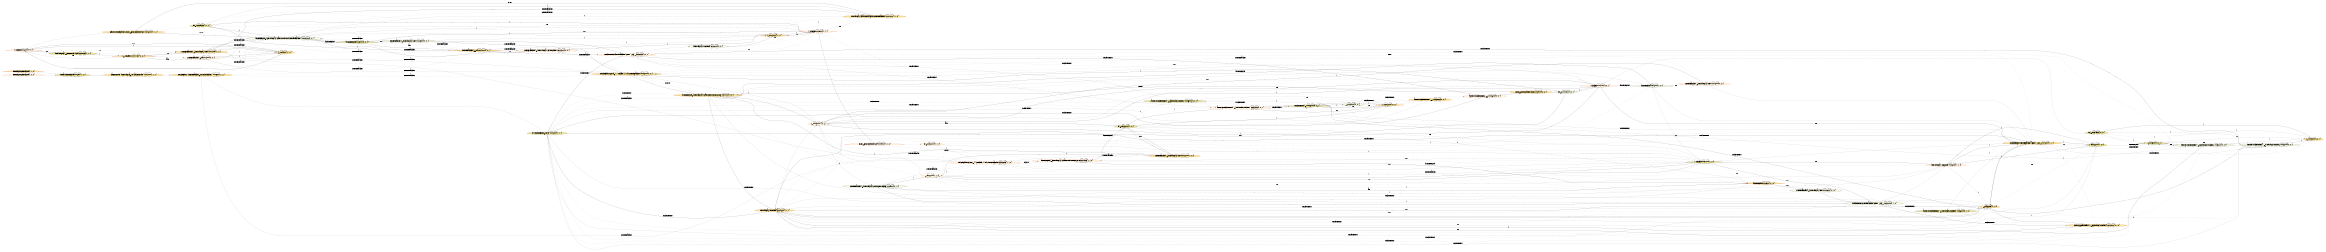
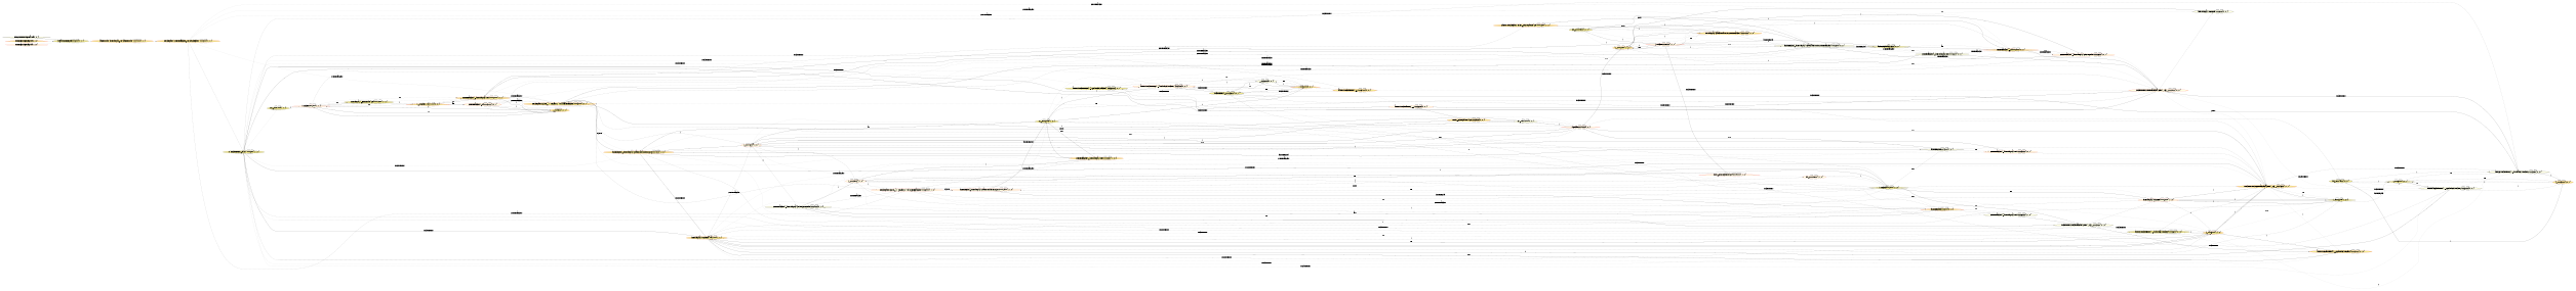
  digraph {
    rankdir=LR
    node [color=red fillcolor=khaki shape=ellipse style=filled]
    edge [arrowhead=dot style=solid]
+   n1 [color=black fillcolor=lightyellow label="testNoCurrentHostDuringNormalMode['0', '0', '1']" shape=diamond]
    n2 [color=black label="boolean disconnectRequired@@@3@@@['1', '1', '1']"]
    n3 [label="StaticHostProvider(( hostProviderArray = new StaticHostProvider((((@@@4@@@['1', '1', '1']"]
    n4 [label="newList = getServerAddresses((byte)8)@@@39@@@['0', '0', '1']"]
    n5 [color=black fillcolor=lightyellow label="int i = 0@@@40@@@['0', '0', '1']"]
    n6 [label="disconnectRequired = hostProviderArray(i(.updateServerList(newList,myServer)@@@44@@@['1', '0', '1']"]
    n7 [fillcolor=lightyellow label="i < numClients@@@41@@@['0', '0', '1']" shape=diamond]
    n8 [fillcolor=lightyellow label="i++@@@42@@@['1', '0', '1']"]
    n9 [label="InetSocketAddress myServer = (i < (numClients / 2))? null: curHostForEachClient(i(@@@43@@@['0', '0', '1']"]
    n10 [label="hostProviderArray(i(.onConnected()@@@47@@@['1', '1', '1']"]
    n11 [color=black fillcolor=lightyellow label="disconnectRequired@@@45@@@['1', '0', '1']" shape=diamond]
    n12 [label="i++@@@36@@@['1', '1', '0']"]
    n13 [fillcolor=lightyellow label="assertTrue(numClientsPerHost(8( == 0)@@@38@@@['0', '0', '1']"]
    n14 [label="numClientsPerHost(curHostForEachClient(i(.getPort() - 1235(++@@@46@@@['1', '1', '1']"]
    n15 [color=black label="int i = 0@@@49@@@['0', '0', '1']"]
    n16 [color=black fillcolor=lightyellow label="assertTrue(numClientsPerHost(i( <= upperboundCPS(numClients,8))@@@52@@@['0', '0', '1']"]
    n17 [color=black fillcolor=lightyellow label="assertTrue(numClientsPerHost(i( >= lowerboundCPS(numClients,8))@@@53@@@['0', '0', '1']"]
    n18 [color=black label="assertTrue(numClientsPerHost(i( >= lowerboundCPS(numClients,9))@@@38@@@['0', '1', '0']"]
-   n19 [color=black label="i < 9@@@33@@@['1', '0', '0']"]
+   n19 [color=black label="i < 9@@@33@@@['1', '0', '0']" shape=diamond]
    n20 [label="assertTrue(numClientsPerHost(i( <= upperboundCPS(numClients,9))@@@37@@@['0', '1', '0']"]
    n21 [fillcolor=lightyellow label="i++@@@22@@@['1', '1', '0']"]
    n22 [fillcolor=lightyellow label="InetSocketAddress myServer = (i < (numClients / 2))? null: curHostForEachClient(i(@@@23@@@['1', '1', '0']"]
    n23 [color=black fillcolor=lightyellow label="curHostForEachClient(i( = hostProviderArray(i(.getServerAtCurrentIndex()@@@29@@@['0', '1', '0']"]
    n24 [label="i++@@@51@@@['0', '0', '1']"]
    n25 [color=black label="i < 8@@@50@@@['0', '0', '1']" shape=diamond]
    n26 [fillcolor=lightyellow label="curHostForEachClient(i( = hostProviderArray(i(.next(0)@@@45@@@['0', '0', '1']"]
    n27 [color=black label="i < numClients@@@21@@@['1', '1', '0']" shape=diamond]
    n28 [fillcolor=lightyellow label="hostProviderArray(i(.onConnected()@@@32@@@['1', '1', '0']"]
    n29 [fillcolor=lightyellow label="disconnectRequired = hostProviderArray(i(.updateServerList(newList,myServer)@@@24@@@['1', '1', '0']"]
    n30 [label="disconnectRequired@@@25@@@['0', '1', '0']" shape=diamond]
    n31 [color=black label="int i = 0@@@30@@@['1', '0', '1']"]
    n32 [color=black fillcolor=lightyellow label="numClientsPerHost(curHostForEachClient(i(.getPort() - 1235(++@@@31@@@['0', '1', '0']"]
    n33 [color=black fillcolor=lightyellow label="curHostForEachClient(i( = hostProviderArray(i(.next(0)@@@26@@@['0', '1', '0']"]
    n34 [color=black label="assertTrue(numClientsPerHost(i( <= upperboundCPS(numClients,7))@@@33@@@['0', '0', '1']"]
    n35 [fillcolor=lightyellow label="assertTrue(numClientsPerHost(i( >= lowerboundCPS(numClients,7))@@@34@@@['0', '0', '1']"]
    n36 [label="i < 7@@@31@@@['0', '0', '1']" shape=diamond]
    n37 [label="curHostForEachClient(i( = hostProviderArray(i(.next(0)@@@25@@@['1', '0', '0']"]
    n38 [color=black fillcolor=lightyellow label="disconnectRequired = hostProviderArray(i(.updateServerList(newList,curHostForEachClient(i()@@@22@@@['0', '0', '1']"]
    n39 [color=black label="disconnectRequired@@@23@@@['0', '0', '1']" shape=diamond]
    n40 [label="curHostForEachClient(i( == null@@@24@@@['0', '0', '1']" shape=diamond]
    n41 [color=black fillcolor=lightyellow label="curHostForEachClient(i( = hostProviderArray(i(.next(0)@@@23@@@['0', '0', '1']"]
    n42 [fillcolor=lightyellow label="curHostForEachClient(i( = hostProviderArray(i(.getServerAtIndex(0)@@@25@@@['0', '0', '1']"]
-   n43 [label="i++@@@21@@@['1', '1', '1']" shape=diamond]
+   n43 [label="i++@@@21@@@['1', '1', '1']"]
    n44 [fillcolor=lightyellow label="numClientsPerHost(curHostForEachClient(i(.getPort() - 1235(++@@@27@@@['0', '0', '1']"]
    n45 [label="hostProviderArray(i(.updateServerList(newList,curHostForEachClient(i()@@@17@@@['1', '1', '0']"]
    n46 [fillcolor=lightyellow label="i < numClients@@@20@@@['1', '1', '1']" shape=diamond]
    n47 [label="assertTrue(numClientsPerHost(7( == 0)@@@37@@@['0', '0', '1']"]
    n48 [color=black fillcolor=lightyellow label="hostProviderArray(i(.onConnected()@@@28@@@['0', '0', '1']"]
    n49 [color=black label="int i = 0@@@19@@@['1', '1', '1']"]
    n50 [fillcolor=lightyellow label="newList = getServerAddresses((byte)9)@@@19@@@['1', '1', '0']" shape=diamond]
    n51 [label="testReconfigDuringReconfigMode['0', '1', '0']" shape=diamond]
    n52 [fillcolor=lightyellow label="curHostForEachClient(i( = null@@@15@@@['0', '0', '1']"]
    n53 [label="i++@@@9@@@['1', '1', '1']"]
    n54 [fillcolor=lightyellow label="i < numClients@@@8@@@['1', '1', '1']" shape=diamond]
-   n55 [color=black label="numClientsPerHost(i( = 0@@@35@@@['0', '0', '1']" shape=diamond]
+   n55 [color=black label="numClientsPerHost(i( = 0@@@35@@@['0', '0', '1']"]
    n56 [label="Collection<InetSocketAddress> newList = getServerAddresses((byte)7)@@@18@@@['1', '1', '1']"]
    n57 [color=black fillcolor=lightyellow label="i++@@@32@@@['0', '0', '1']"]
    n58 [label="i >= (numClients / 2)@@@11@@@['0', '0', '1']" shape=diamond]
    n59 [label="curHostForEachClient(i( = hostProviderArray(i(.next(0)@@@12@@@['1', '1', '1']"]
    n60 [fillcolor=lightyellow label="int i = 0@@@20@@@['1', '1', '0']"]
    n61 [label="InetSocketAddress(( curHostForEachClient = new InetSocketAddress((((@@@5@@@['1', '1', '1']"]
    n62 [color=black label="int(( numClientsPerHost = new int((((@@@6@@@['1', '1', '1']"]
+   n63 [color=black label="int i = 0@@@7@@@['1', '1', '1']"]
    n64 [color=black label="hostProviderArray(i( = getHostProvider((byte)9)@@@10@@@['1', '1', '1']"]
    n65 [fillcolor=lightyellow label="testReconfigDuringReconfigMode['1', '0', '0']" shape=diamond]
+   n1 -> n2 [arrowhead=odot]
    n2 -> n3 [arrowhead=odot style=dashed]
    n3 -> n61 [style=dotted]
    n4 -> n5 [arrowhead=odot]
    n4 -> n6 [label=newList]
    n5 -> n7 [style=dashed]
    n5 -> n7 [label=i]
    n5 -> n8 [label=i]
    n5 -> n9 [arrowhead=odot label=i]
    n6 -> n10 [arrowhead=odot label=numClientsPerHost]
    n6 -> n11 [label=disconnectRequired]
    n6 -> n11 [arrowhead=odot style=dashed]
    n6 -> n12 [label=numClientsPerHost style=dashed]
    n7 -> n6 [label=true style=dotted]
    n7 -> n8 [arrowhead=odot label=true]
    n7 -> n9 [style=dashed]
    n7 -> n9 [label=true style=dotted]
-   n7 -> n10 [arrowhead=odot label=true]
-   n7 -> n11 [arrowhead=odot label=disconnectRequired]
+   n7 -> n43 [arrowhead=odot label=true]
+   n7 -> n11 [arrowhead=odot label=true]
    n7 -> n14 [label=true]
    n7 -> n15 [arrowhead=odot style=dashed]
    n8 -> n6 [arrowhead=odot]
    n8 -> n7 [label=i]
    n8 -> n7 [arrowhead=odot style=dashed]
    n8 -> n9 [label=i style=dashed]
    n8 -> n21 [arrowhead=odot label=i style=dashed]
    n8 -> n22 [label=curHostForEachClient style=dotted]
    n8 -> n23 [label=0 style=dashed]
    n9 -> n6 [arrowhead=odot]
    n9 -> n6 [arrowhead=odot label=myServer style=dotted]
    n10 -> n8 [style=dashed]
    n10 -> n12 [arrowhead=odot label=true]
    n10 -> n12
    n10 -> n16 [arrowhead=odot label=0]
    n10 -> n18 [arrowhead=odot label=true style=dotted]
    n10 -> n20 [label=true]
    n10 -> n20 [style=dotted]
    n11 -> n14 [style=dashed]
    n11 -> n21 [style=dotted]
    n11 -> n26 [arrowhead=odot style=dotted]
    n11 -> n26 [label=true style=dotted]
    n12 -> n10 [arrowhead=odot label=i style=dashed]
    n12 -> n10
    n12 -> n14
    n12 -> n17 [arrowhead=odot label=0 style=dotted]
    n12 -> n18 [arrowhead=odot label=i style=dotted]
    n12 -> n20 [label=i]
    n13 -> n4 [arrowhead=odot]
    n14 -> n10 [style=dotted]
    n14 -> n10 [label=i style=dotted]
    n14 -> n12 [arrowhead=odot label=i]
    n14 -> n16 [label=numClientsPerHost style=dotted]
    n14 -> n17 [arrowhead=odot label=numClientsPerHost style=dashed]
    n14 -> n18 [label=i style=dashed]
    n14 -> n19 [arrowhead=odot label=i]
    n14 -> n19 [arrowhead=odot style=dotted]
    n14 -> n20 [arrowhead=odot label=i style=dotted]
    n15 -> n16 [arrowhead=odot label=i style=dotted]
    n15 -> n17 [label=i style=dashed]
    n15 -> n24 [arrowhead=odot label=i]
    n15 -> n25 [label=i style=dashed]
    n15 -> n25 [arrowhead=odot style=dotted]
    n16 -> n17 [arrowhead=odot style=dotted]
    n17 -> n24 [arrowhead=odot style=dotted]
    n18 -> n12 [arrowhead=odot style=dotted]
    n19 -> n10 [arrowhead=odot style=dashed]
    n19 -> n10 [label=true style=dashed]
    n19 -> n12 [label=true style=dotted]
    n19 -> n14 [arrowhead=odot label=true style=dotted]
    n19 -> n25 [label=disconnectRequired style=dashed]
    n20 -> n18 [arrowhead=odot style=dotted]
    n21 -> n22 [arrowhead=odot label=i style=dotted]
    n21 -> n27 [arrowhead=odot label=i style=dashed]
    n21 -> n27 [arrowhead=odot]
    n22 -> n29 [style=dotted]
    n22 -> n29 [label=myServer style=dashed]
    n23 -> n21 [arrowhead=odot label=i]
    n23 -> n22 [label=curHostForEachClient style=dashed]
    n23 -> n32 [arrowhead=odot]
    n24 -> n16 [label=i style=dashed]
    n24 -> n17 [arrowhead=odot label=i]
    n24 -> n25 [arrowhead=odot style=dotted]
    n24 -> n25 [label=i style=dashed]
    n25 -> n16 [arrowhead=odot style=dotted]
    n25 -> n16 [label=true]
    n25 -> n17 [label=true style=dashed]
    n25 -> n24 [label=true style=dashed]
    n26 -> n8 [label=i]
    n26 -> n9 [label=curHostForEachClient style=dotted]
    n26 -> n14 [style=dashed]
    n27 -> n6 [arrowhead=odot label=true style=dotted]
-   n11 -> n27 [arrowhead=odot label=true style=dashed]
+   n27 -> n11 [arrowhead=odot label=true style=dashed]
    n27 -> n14 [arrowhead=odot style=dashed]
    n27 -> n21 [label=true]
    n27 -> n22 [label=true style=dotted]
    n27 -> n22 [style=dashed]
    n27 -> n28 [arrowhead=odot style=dotted]
    n27 -> n28 [arrowhead=odot label=true]
    n27 -> n29 [label=true style=dashed]
    n27 -> n30 [label=true style=dotted]
    n27 -> n31 [arrowhead=odot label=true style=dashed]
    n27 -> n32 [arrowhead=odot label=true]
    n28 -> n10 [label=i style=dashed]
    n28 -> n12 [arrowhead=odot label=i style=dashed]
    n28 -> n14 [label=i]
    n28 -> n19 [label=i]
    n28 -> n19 [arrowhead=odot]
    n28 -> n21 [style=dashed]
    n29 -> n30 [arrowhead=odot style=dotted]
    n29 -> n30 [label=disconnectRequired]
    n29 -> n31 [style=dotted]
    n29 -> n31 [arrowhead=odot label=disconnectRequired]
    n30 -> n23 [label=false]
    n30 -> n23 [style=dashed]
    n30 -> n33 [label=true style=dashed]
    n30 -> n33 [arrowhead=odot style=dashed]
    n31 -> n8 [arrowhead=odot style=dotted]
    n31 -> n8 [label=false]
    n31 -> n30 [arrowhead=odot label=0 style=dashed]
    n31 -> n34 [arrowhead=odot label=i style=dotted]
    n31 -> n35 [label=i]
    n31 -> n36 [arrowhead=odot style=dashed]
    n31 -> n36 [label=i]
    n31 -> n37 [arrowhead=odot]
    n31 -> n37 [arrowhead=odot label=true]
    n32 -> n18 [arrowhead=odot label=numClientsPerHost style=dotted]
    n32 -> n20 [label=numClientsPerHost]
    n32 -> n28 [style=dashed]
    n33 -> n21 [arrowhead=odot label=i style=dotted]
    n33 -> n22 [arrowhead=odot label=curHostForEachClient style=dotted]
    n33 -> n32
    n34 -> n35 [style=dashed]
    n35 -> n55
    n36 -> n34 [label=true style=dotted]
    n36 -> n34 [arrowhead=odot style=dashed]
    n36 -> n35 [label=true]
    n36 -> n47 [style=dashed]
    n36 -> n55 [label=true]
    n36 -> n57 [label=true style=dashed]
    n37 -> n6
    n37 -> n21 [arrowhead=odot label=i]
    n37 -> n22 [arrowhead=odot label=curHostForEachClient style=dashed]
    n38 -> n39
    n38 -> n39 [arrowhead=odot label=disconnectRequired]
    n39 -> n40 [arrowhead=odot label=false]
    n39 -> n40 [arrowhead=odot style=dotted]
    n39 -> n41 [style=dotted]
    n39 -> n41 [label=true style=dotted]
    n40 -> n42 [style=dotted]
    n40 -> n42 [label=true style=dashed]
    n40 -> n44
    n41 -> n9 [label=curHostForEachClient]
    n41 -> n38 [label=curHostForEachClient style=dotted]
    n41 -> n40 [arrowhead=odot label=curHostForEachClient style=dotted]
    n41 -> n43 [label=i style=dashed]
    n41 -> n44 [arrowhead=odot]
    n42 -> n9 [arrowhead=odot label=curHostForEachClient style=dashed]
    n42 -> n38 [arrowhead=odot label=curHostForEachClient]
    n42 -> n40 [arrowhead=odot label=curHostForEachClient style=dotted]
    n42 -> n43 [arrowhead=odot label=i]
    n42 -> n44 [style=dotted]
    n43 -> n38 [label=i style=dashed]
    n43 -> n40 [label=i style=dashed]
    n43 -> n45 [arrowhead=odot label=i style=dotted]
    n43 -> n46 [arrowhead=odot style=dotted]
    n43 -> n46 [label=i]
    n44 -> n13 [arrowhead=odot label=numClientsPerHost]
    n44 -> n14 [arrowhead=odot label=getPort style=dotted]
    n44 -> n16 [arrowhead=odot label=numClientsPerHost style=dotted]
    n44 -> n17 [label=numClientsPerHost]
    n44 -> n34 [label=numClientsPerHost style=dashed]
    n44 -> n35 [label=numClientsPerHost style=dashed]
    n44 -> n47 [arrowhead=odot label=numClientsPerHost style=dotted]
    n44 -> n48 [style=dashed]
    n45 -> n38 [arrowhead=odot label=0 style=dashed]
    n45 -> n43 [style=dotted]
    n46 -> n31 [arrowhead=odot style=dotted]
    n46 -> n38 [arrowhead=odot label=true style=dashed]
    n46 -> n38 [style=dashed]
-   n46 -> n39 [label=true]
+   n46 -> n39 [label=disconnectRequired]
    n46 -> n43 [label=true]
    n46 -> n44 [arrowhead=odot label=true style=dotted]
    n46 -> n45 [arrowhead=odot style=dashed]
    n46 -> n45 [label=true style=dotted]
    n46 -> n48 [arrowhead=odot label=true style=dotted]
    n46 -> n50 [arrowhead=odot]
    n47 -> n13 [style=dotted]
    n48 -> n43
    n49 -> n38 [arrowhead=odot label=i]
    n49 -> n40 [label=i]
    n49 -> n43 [label=i style=dotted]
    n49 -> n45 [label=i style=dashed]
    n49 -> n46 [arrowhead=odot style=dotted]
    n49 -> n46 [label=i]
    n50 -> n29 [arrowhead=odot label=newList style=dotted]
    n50 -> n60 [style=dotted]
    n51 -> n2 [style=dashed]
    n52 -> n9 [label=curHostForEachClient style=dashed]
    n52 -> n38 [label=curHostForEachClient style=dashed]
    n52 -> n40 [arrowhead=odot label=curHostForEachClient style=dotted]
    n52 -> n53 [arrowhead=odot]
    n52 -> n53 [arrowhead=odot label=i style=dashed]
    n53 -> n54
    n53 -> n54 [label=i]
    n54 -> n53 [arrowhead=odot label=true]
    n54 -> n56 [arrowhead=odot style=dashed]
    n54 -> n58 [arrowhead=odot label=true style=dashed]
    n54 -> n59 [label=true style=dotted]
    n54 -> n64 [label=true style=dashed]
    n54 -> n64 [arrowhead=odot]
-   n55 -> n13 [label=numClientsPerHost style=dotted]
+   n55 -> n12 [label=numClientsPerHost style=dotted]
    n55 -> n14 [label=numClientsPerHost style=dashed]
    n55 -> n16 [arrowhead=odot label=numClientsPerHost style=dashed]
    n55 -> n17 [arrowhead=odot label=numClientsPerHost]
    n55 -> n34 [label=numClientsPerHost style=dotted]
    n55 -> n35 [arrowhead=odot label=numClientsPerHost style=dashed]
    n55 -> n47 [arrowhead=odot label=numClientsPerHost style=dashed]
    n55 -> n57 [label=i style=dotted]
    n55 -> n57
    n56 -> n38 [label=newList]
    n56 -> n45 [arrowhead=odot label=newList]
    n56 -> n49 [arrowhead=odot style=dotted]
    n57 -> n34 [label=i style=dashed]
    n57 -> n35 [arrowhead=odot label=i style=dotted]
    n57 -> n36 [arrowhead=odot style=dashed]
    n57 -> n36 [arrowhead=odot label=i]
    n58 -> n52 [arrowhead=odot label=false]
    n58 -> n52 [style=dashed]
    n58 -> n59 [label=true]
    n58 -> n59 [arrowhead=odot style=dashed]
    n59 -> n9 [label=curHostForEachClient style=dashed]
    n59 -> n22 [arrowhead=odot label=curHostForEachClient style=dashed]
    n59 -> n38 [arrowhead=odot label=curHostForEachClient]
    n59 -> n40 [arrowhead=odot label=curHostForEachClient style=dotted]
    n59 -> n45 [label=curHostForEachClient]
    n59 -> n53 [label=i style=dotted]
    n59 -> n53
    n60 -> n22 [label=i style=dashed]
    n60 -> n27 [arrowhead=odot label=i style=dashed]
    n60 -> n27 [arrowhead=odot style=dotted]
    n61 -> n9 [arrowhead=odot label=curHostForEachClient style=dotted]
    n61 -> n22 [arrowhead=odot label=curHostForEachClient style=dashed]
    n61 -> n38 [label=curHostForEachClient style=dotted]
    n61 -> n40 [label=curHostForEachClient style=dotted]
    n61 -> n45 [label=curHostForEachClient style=dotted]
    n61 -> n62 [arrowhead=odot style=dashed]
    n62 -> n6 [arrowhead=odot label=numClientsPerHost style=dotted]
    n62 -> n10 [label=numClientsPerHost]
    n62 -> n12 [label=numClientsPerHost style=dashed]
    n62 -> n13 [arrowhead=odot label=numClientsPerHost]
    n62 -> n14 [arrowhead=odot label=numClientsPerHost]
    n62 -> n16 [arrowhead=odot label=numClientsPerHost style=dotted]
    n62 -> n17 [label=numClientsPerHost style=dashed]
    n62 -> n18 [arrowhead=odot label=numClientsPerHost style=dotted]
    n62 -> n20 [arrowhead=odot label=numClientsPerHost style=dotted]
    n62 -> n32 [arrowhead=odot label=numClientsPerHost style=dashed]
    n62 -> n34 [label=numClientsPerHost style=dotted]
    n62 -> n35 [label=numClientsPerHost style=dotted]
    n62 -> n44 [arrowhead=odot label=numClientsPerHost]
    n62 -> n47 [arrowhead=odot label=numClientsPerHost style=dashed]
+   n62 -> n63 [arrowhead=odot style=dotted]
+   n63 -> n54 [arrowhead=odot label=i style=dashed]
+   n63 -> n54 [arrowhead=odot style=dashed]
    n64 -> n58 [arrowhead=odot label=i style=dotted]
    n64 -> n58 [style=dashed]
    n64 -> n59 [style=dotted]
    n65 -> n2 [style=dotted]
  }
